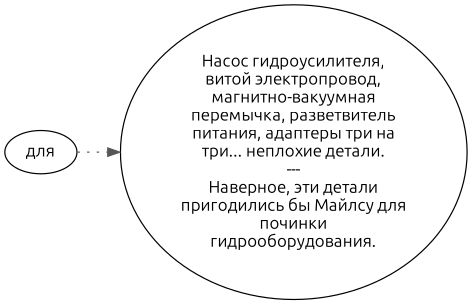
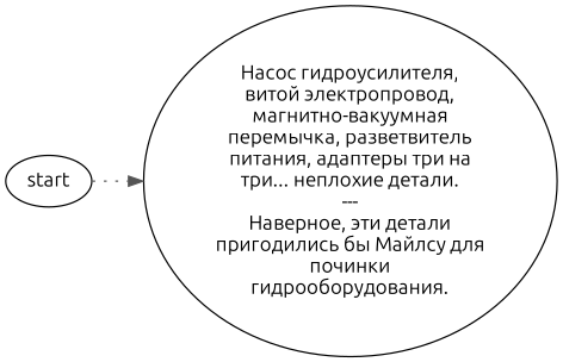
  digraph {
    rankdir=LR
    fontname=Ubuntu
    node [color="#000000" fillcolor="#FFFFFF" style=filled fontname=Ubuntu]
-   start [label="для"]
+   start
    n2 [label="Насос гидроусилителя,\nвитой электропровод,\nмагнитно-вакуумная\nперемычка, разветвитель\nпитания, адаптеры три на\nтри... неплохие детали.\n---\nНаверное, эти детали\nпригодились бы Майлсу для\nпочинки\nгидрооборудования."]
    start -> n2 [color="#555555" style=dotted fontname=Ubuntu]
  }
